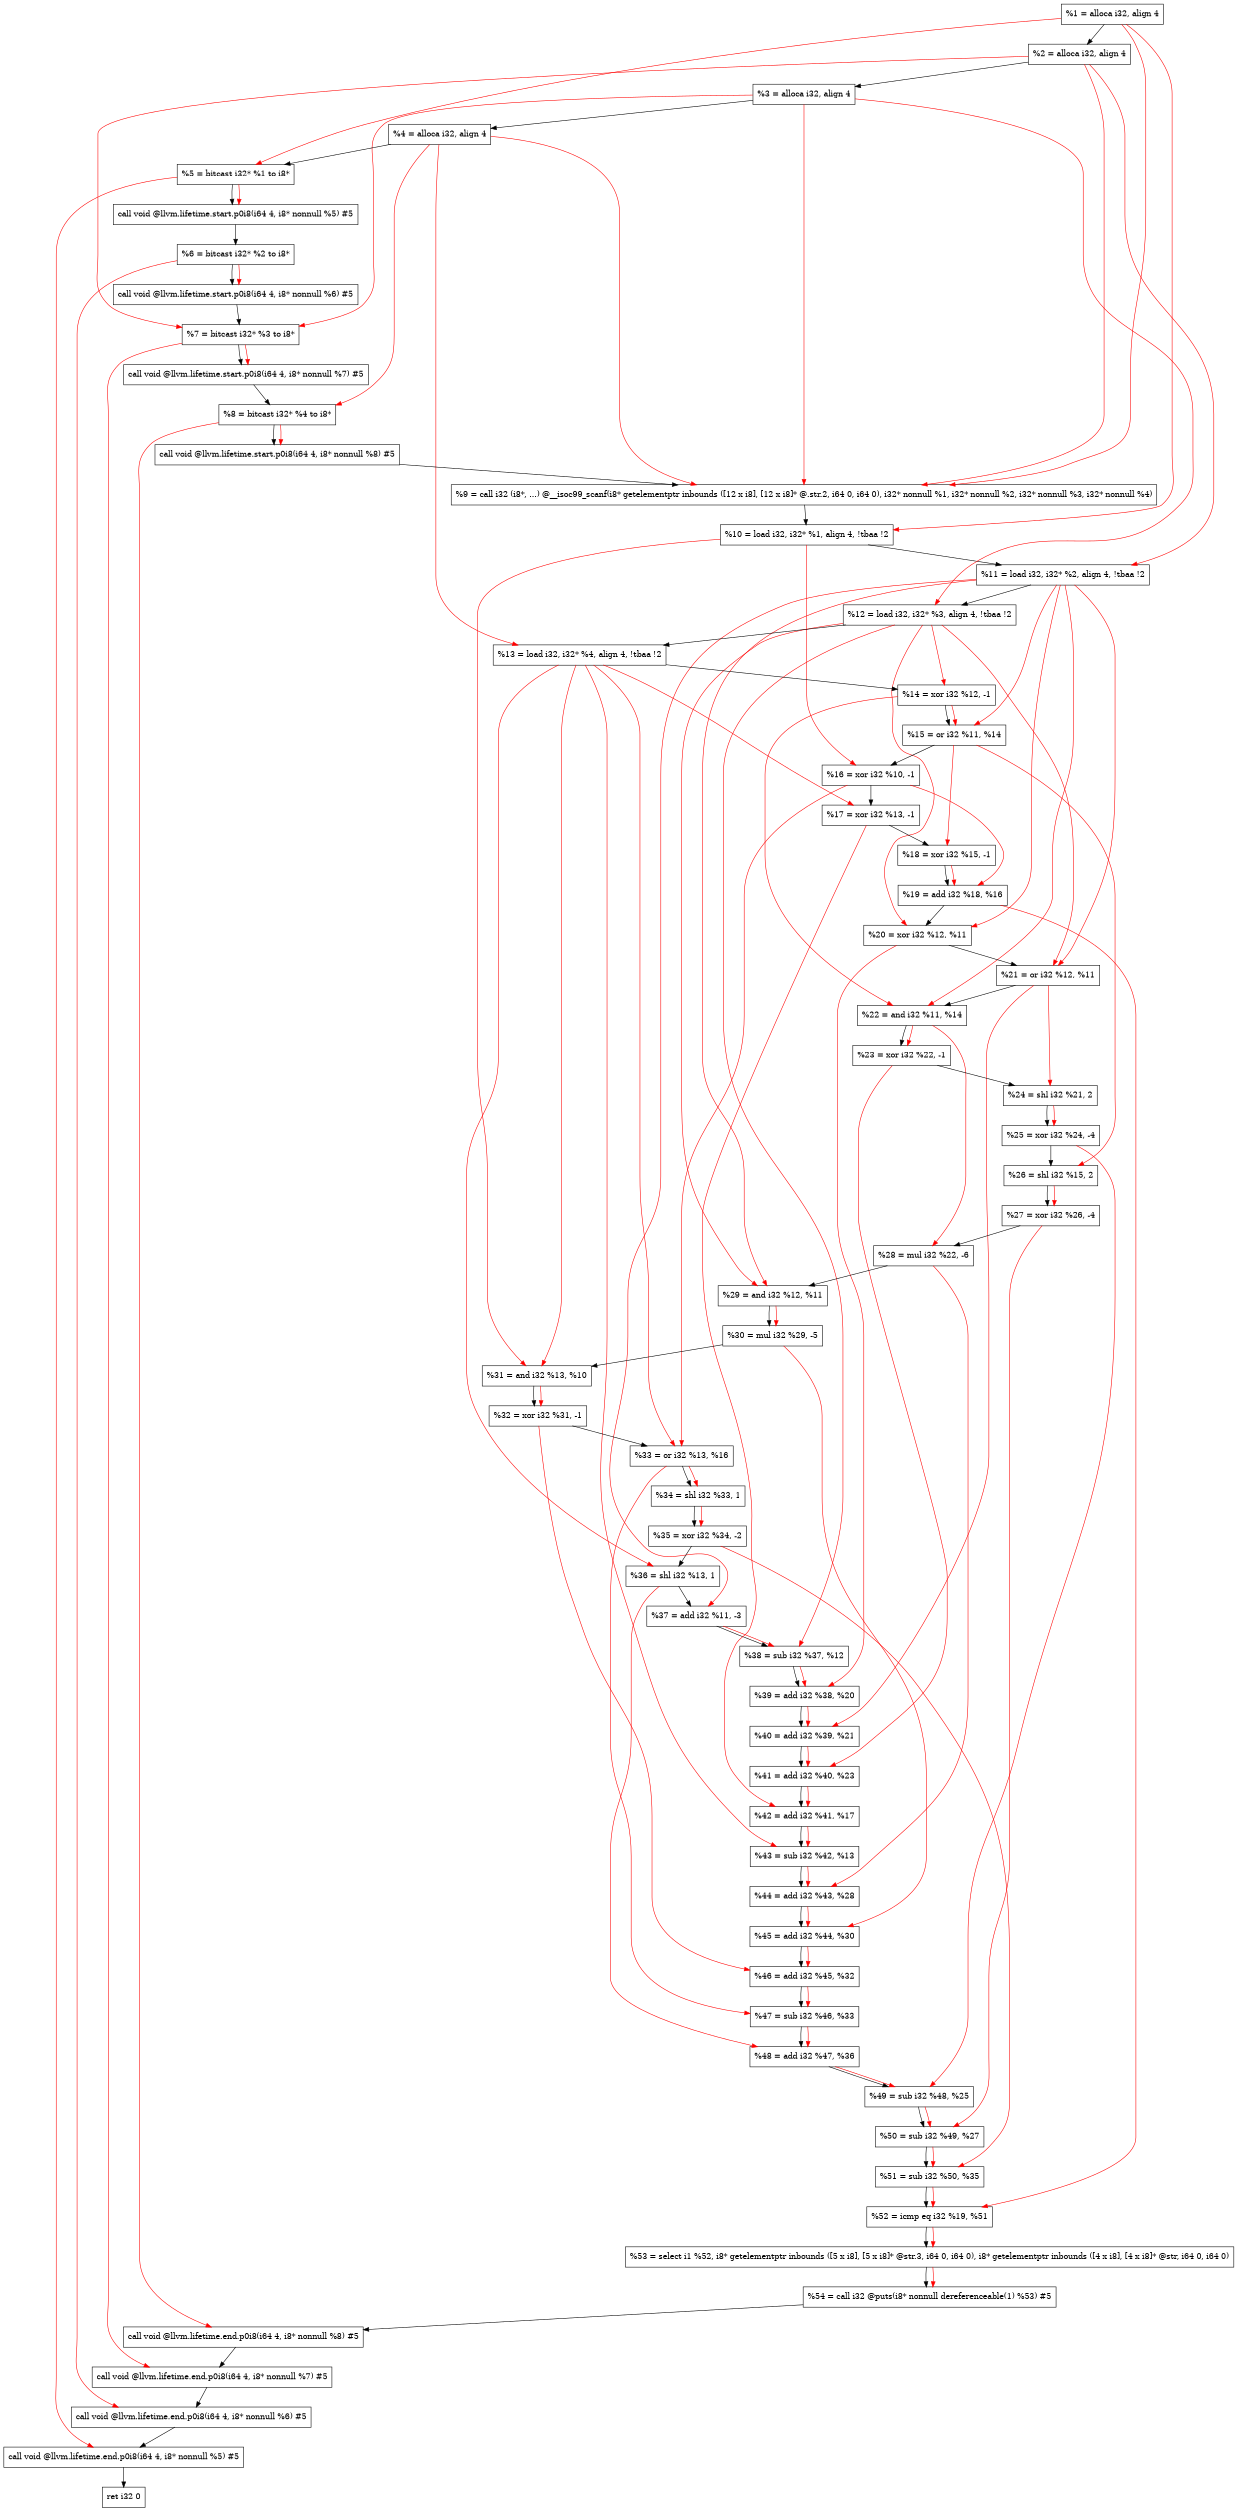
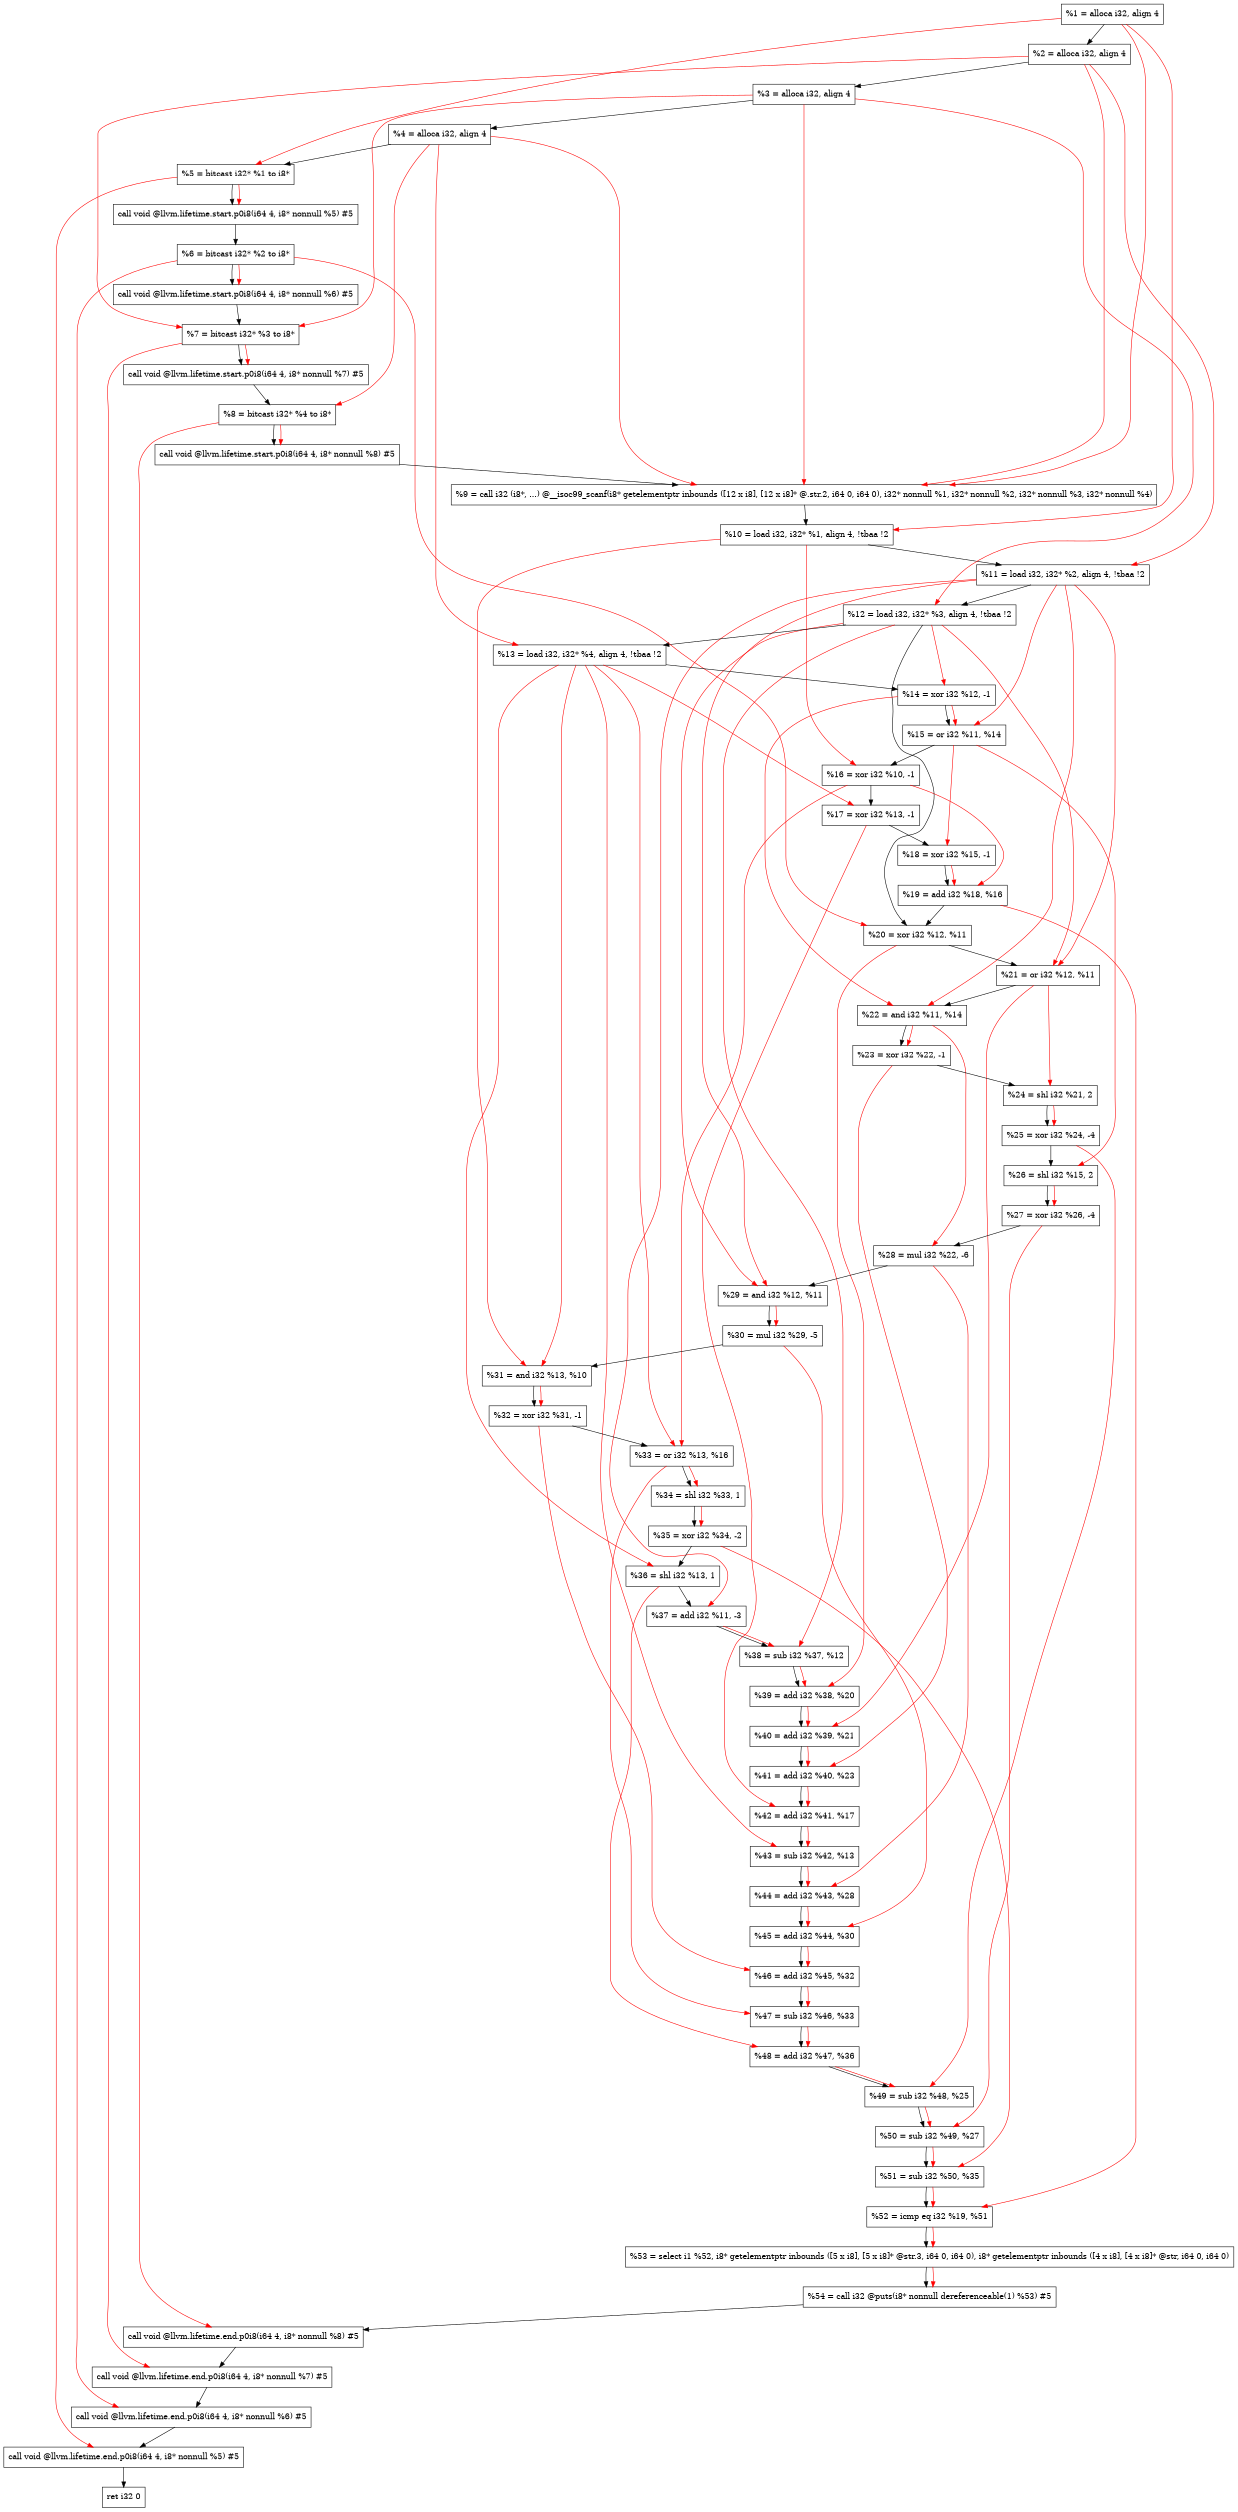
  digraph {
    node [shape=record]
    edge [color=red]
    n1 [label="  %1 = alloca i32, align 4"]
    n2 [label="  %2 = alloca i32, align 4"]
    n3 [label="  %5 = bitcast i32* %1 to i8*"]
    n4 [label="  %9 = call i32 (i8*, ...) @__isoc99_scanf(i8* getelementptr inbounds ([12 x i8], [12 x i8]* @.str.2, i64 0, i64 0), i32* nonnull %1, i32* nonnull %2, i32* nonnull %3, i32* nonnull %4)"]
    n5 [label="  %10 = load i32, i32* %1, align 4, !tbaa !2"]
    n6 [label="  %3 = alloca i32, align 4"]
    n7 [label="  %11 = load i32, i32* %2, align 4, !tbaa !2"]
    n8 [label="  %7 = bitcast i32* %3 to i8*"]
    n9 [label="  call void @llvm.lifetime.start.p0i8(i64 4, i8* nonnull %5) #5"]
    n10 [label="  call void @llvm.lifetime.end.p0i8(i64 4, i8* nonnull %5) #5"]
    n11 [label="  %16 = xor i32 %10, -1"]
    n12 [label="  %31 = and i32 %13, %10"]
    n13 [label="  %4 = alloca i32, align 4"]
    n14 [label="  %12 = load i32, i32* %3, align 4, !tbaa !2"]
    n15 [label="  %6 = bitcast i32* %2 to i8*"]
    n16 [label="  call void @llvm.lifetime.start.p0i8(i64 4, i8* nonnull %6) #5"]
    n17 [label="  call void @llvm.lifetime.end.p0i8(i64 4, i8* nonnull %6) #5"]
    n18 [label="  %15 = or i32 %11, %14"]
    n19 [label="  %20 = xor i32 %12, %11"]
    n20 [label="  %21 = or i32 %12, %11"]
    n21 [label="  %22 = and i32 %11, %14"]
    n22 [label="  %29 = and i32 %12, %11"]
    n23 [label="  %37 = add i32 %11, -3"]
    n24 [label="  %8 = bitcast i32* %4 to i8*"]
    n25 [label="  %13 = load i32, i32* %4, align 4, !tbaa !2"]
    n26 [label="  call void @llvm.lifetime.start.p0i8(i64 4, i8* nonnull %7) #5"]
    n27 [label="  call void @llvm.lifetime.end.p0i8(i64 4, i8* nonnull %7) #5"]
    n28 [label="  %14 = xor i32 %12, -1"]
    n29 [label="  %38 = sub i32 %37, %12"]
    n30 [label="  call void @llvm.lifetime.start.p0i8(i64 4, i8* nonnull %8) #5"]
    n31 [label="  call void @llvm.lifetime.end.p0i8(i64 4, i8* nonnull %8) #5"]
    n32 [label="  %17 = xor i32 %13, -1"]
    n33 [label="  %33 = or i32 %13, %16"]
    n34 [label="  %36 = shl i32 %13, 1"]
    n35 [label="  %43 = sub i32 %42, %13"]
    n36 [label="  ret i32 0"]
    n37 [label="  %19 = add i32 %18, %16"]
    n38 [label="  %32 = xor i32 %31, -1"]
    n39 [label="  %18 = xor i32 %15, -1"]
    n40 [label="  %26 = shl i32 %15, 2"]
    n41 [label="  %39 = add i32 %38, %20"]
    n42 [label="  %24 = shl i32 %21, 2"]
    n43 [label="  %40 = add i32 %39, %21"]
    n44 [label="  %23 = xor i32 %22, -1"]
    n45 [label="  %28 = mul i32 %22, -6"]
    n46 [label="  %30 = mul i32 %29, -5"]
    n47 [label="  %42 = add i32 %41, %17"]
    n48 [label="  %34 = shl i32 %33, 1"]
    n49 [label="  %47 = sub i32 %46, %33"]
    n50 [label="  %48 = add i32 %47, %36"]
    n51 [label="  %44 = add i32 %43, %28"]
    n52 [label="  %27 = xor i32 %26, -4"]
    n53 [label="  %52 = icmp eq i32 %19, %51"]
    n54 [label="  %53 = select i1 %52, i8* getelementptr inbounds ([5 x i8], [5 x i8]* @str.3, i64 0, i64 0), i8* getelementptr inbounds ([4 x i8], [4 x i8]* @str, i64 0, i64 0)"]
    n55 [label="  %25 = xor i32 %24, -4"]
    n56 [label="  %41 = add i32 %40, %23"]
    n57 [label="  %49 = sub i32 %48, %25"]
    n58 [label="  %50 = sub i32 %49, %27"]
    n59 [label="  %51 = sub i32 %50, %35"]
    n60 [label="  %45 = add i32 %44, %30"]
    n61 [label="  %46 = add i32 %45, %32"]
    n62 [label="  %35 = xor i32 %34, -2"]
    n63 [label="  %54 = call i32 @puts(i8* nonnull dereferenceable(1) %53) #5"]
    n1 -> n2 [color=""]
    n1 -> n3
    n1 -> n4
    n1 -> n5
    n2 -> n4
    n2 -> n6 [color=""]
    n2 -> n7
    n2 -> n8
    n3 -> n9 [color=""]
    n3 -> n9
    n3 -> n10
    n4 -> n5 [color=""]
    n5 -> n7 [color=""]
    n5 -> n11
    n5 -> n12
    n6 -> n4
    n6 -> n8
    n6 -> n13 [color=""]
    n6 -> n14
    n7 -> n14 [color=""]
    n7 -> n18
-   n7 -> n19
+   n15 -> n19
    n7 -> n20
    n7 -> n21
    n7 -> n22
    n7 -> n23
    n8 -> n26 [color=""]
    n8 -> n26
    n8 -> n27
    n9 -> n15 [color=""]
    n10 -> n36 [color=""]
    n11 -> n32 [color=""]
    n11 -> n33
    n11 -> n37
    n12 -> n38 [color=""]
    n12 -> n38
    n13 -> n3 [color=""]
    n13 -> n4
    n13 -> n24
    n13 -> n25
-   n14 -> n19
+   n14 -> n19 [color=black]
    n14 -> n20
    n14 -> n22
    n14 -> n25 [color=""]
    n14 -> n28
    n14 -> n29
    n15 -> n16 [color=""]
    n15 -> n16
    n15 -> n17
    n16 -> n8 [color=""]
    n17 -> n10 [color=""]
    n18 -> n11 [color=""]
    n18 -> n39
    n18 -> n40
    n19 -> n20 [color=""]
    n19 -> n41
    n20 -> n21 [color=""]
    n20 -> n42
    n20 -> n43
    n21 -> n44 [color=""]
    n21 -> n44
    n21 -> n45
    n22 -> n46 [color=""]
    n22 -> n46
    n23 -> n29 [color=""]
    n23 -> n29
    n24 -> n30 [color=""]
    n24 -> n30
    n24 -> n31
    n25 -> n12
    n25 -> n28 [color=""]
    n25 -> n32
    n25 -> n33
    n25 -> n34
    n25 -> n35
    n26 -> n24 [color=""]
    n27 -> n17 [color=""]
    n28 -> n18 [color=""]
    n28 -> n18
    n28 -> n21
    n29 -> n41 [color=""]
    n29 -> n41
    n30 -> n4 [color=""]
    n31 -> n27 [color=""]
    n32 -> n39 [color=""]
    n32 -> n47
    n33 -> n48 [color=""]
    n33 -> n48
    n33 -> n49
    n34 -> n23 [color=""]
    n34 -> n50
    n35 -> n51 [color=""]
    n35 -> n51
    n37 -> n19 [color=""]
    n37 -> n53
    n38 -> n33 [color=""]
    n38 -> n61
    n39 -> n37 [color=""]
    n39 -> n37
    n40 -> n52 [color=""]
    n40 -> n52
    n41 -> n43 [color=""]
    n41 -> n43
    n42 -> n55 [color=""]
    n42 -> n55
    n43 -> n56 [color=""]
    n43 -> n56
    n44 -> n42 [color=""]
    n44 -> n56
    n45 -> n22 [color=""]
    n45 -> n51
    n46 -> n12 [color=""]
    n46 -> n60
    n47 -> n35 [color=""]
    n47 -> n35
    n48 -> n62 [color=""]
    n48 -> n62
    n49 -> n50 [color=""]
    n49 -> n50
    n50 -> n57 [color=""]
    n50 -> n57
    n51 -> n60 [color=""]
    n51 -> n60
    n52 -> n45 [color=""]
    n52 -> n58
    n53 -> n54 [color=""]
    n53 -> n54
    n54 -> n63 [color=""]
    n54 -> n63
    n55 -> n40 [color=""]
    n55 -> n57
    n56 -> n47 [color=""]
    n56 -> n47
    n57 -> n58 [color=""]
    n57 -> n58
    n58 -> n59 [color=""]
    n58 -> n59
    n59 -> n53 [color=""]
    n59 -> n53
    n60 -> n61 [color=""]
    n60 -> n61
    n61 -> n49 [color=""]
    n61 -> n49
    n62 -> n34 [color=""]
    n62 -> n59
    n63 -> n31 [color=""]
  }
